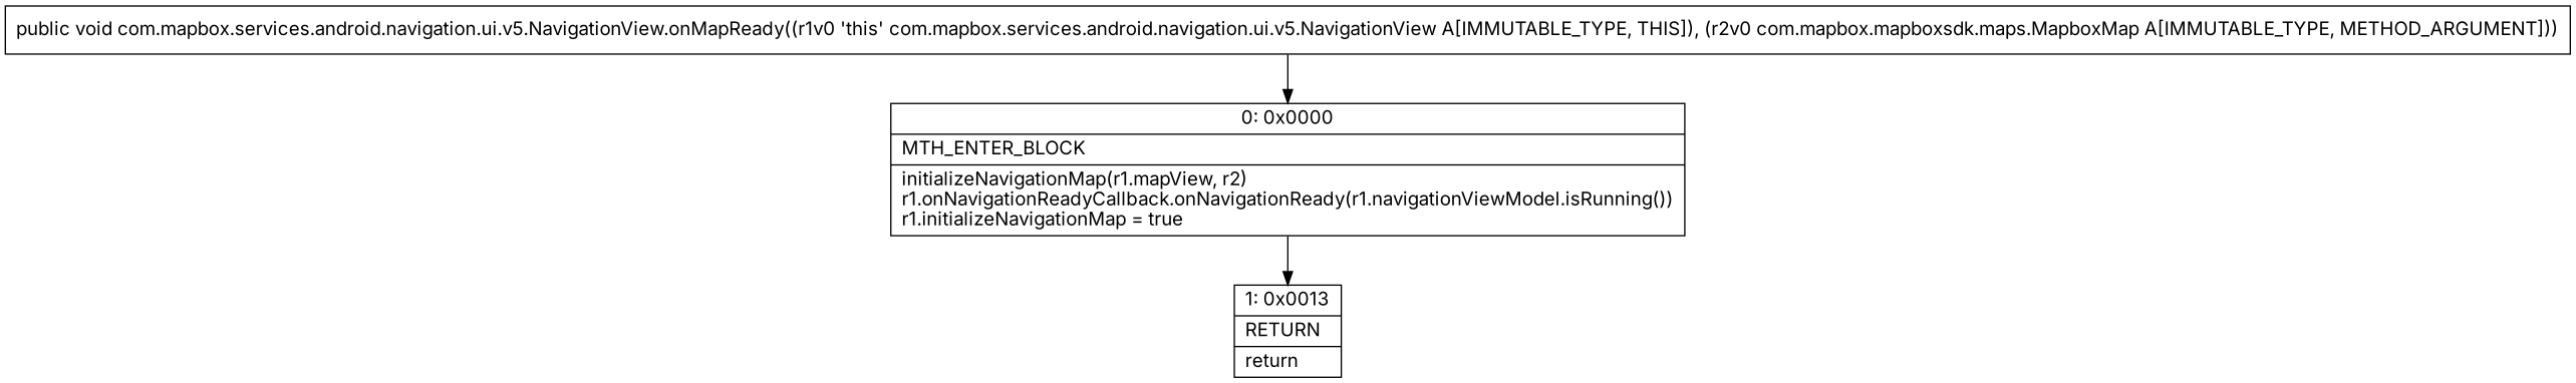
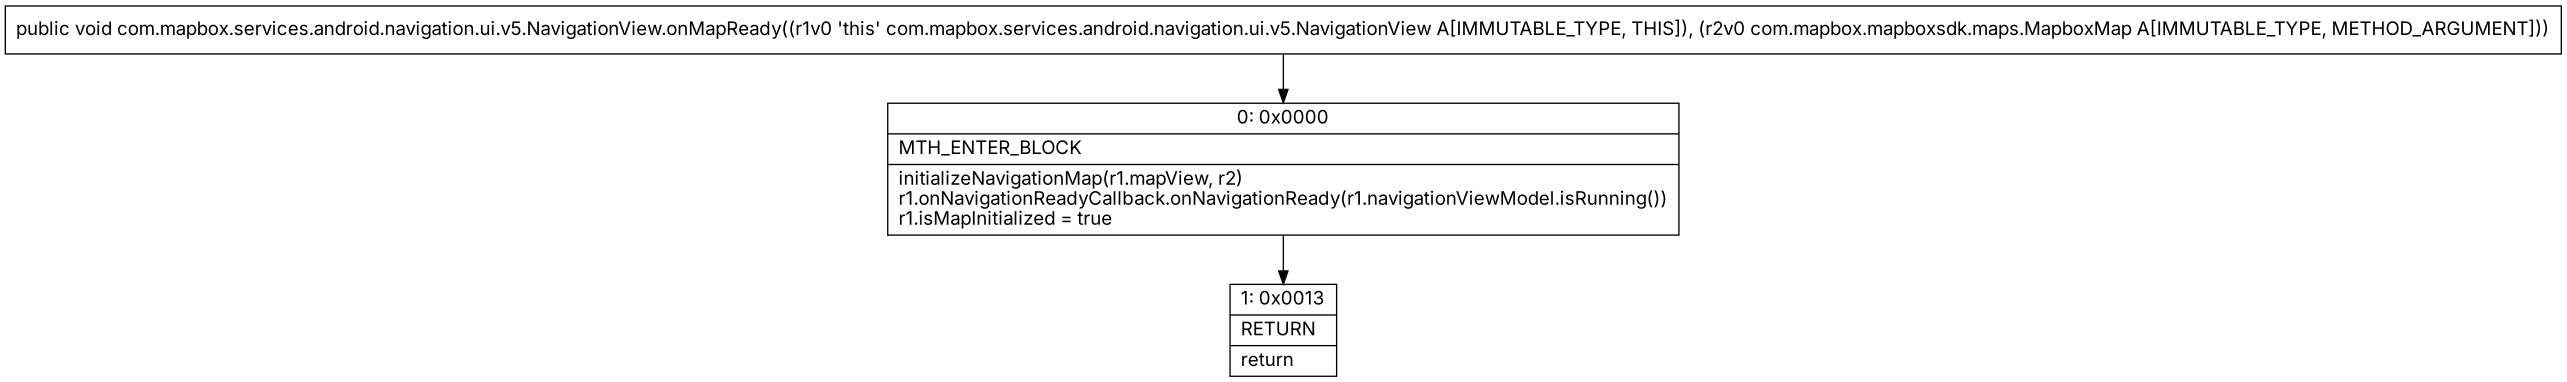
  digraph {
    fontname=Inter
    node [shape=record fontname=Inter]
    edge [fontname=Inter]
-   n1 [label="{0\:\ 0x0000|MTH_ENTER_BLOCK\l|initializeNavigationMap(r1.mapView, r2)\lr1.onNavigationReadyCallback.onNavigationReady(r1.navigationViewModel.isRunning())\lr1.initializeNavigationMap = true\l}"]
+   n1 [label="{0\:\ 0x0000|MTH_ENTER_BLOCK\l|initializeNavigationMap(r1.mapView, r2)\lr1.onNavigationReadyCallback.onNavigationReady(r1.navigationViewModel.isRunning())\lr1.isMapInitialized = true\l}"]
    n2 [label="{1\:\ 0x0013|RETURN\l|return\l}"]
    n3 [label="{public void com.mapbox.services.android.navigation.ui.v5.NavigationView.onMapReady((r1v0 'this' com.mapbox.services.android.navigation.ui.v5.NavigationView A[IMMUTABLE_TYPE, THIS]), (r2v0 com.mapbox.mapboxsdk.maps.MapboxMap A[IMMUTABLE_TYPE, METHOD_ARGUMENT])) }"]
    n1 -> n2
    n3 -> n1
  }
